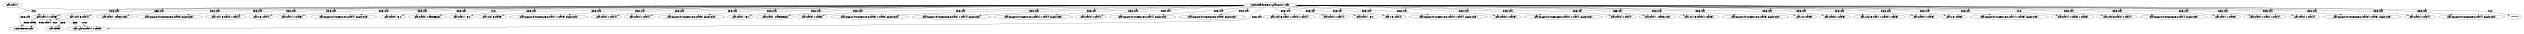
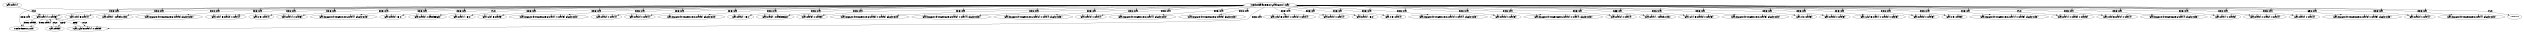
  digraph {
    n1 [label="(Call,mat[1] + mat[5])"]
    n2 [label="(Call,vy[3] = mat[1] + mat[5])"]
-   n3 [label="(MethodReturn,mat)"]
+   n3 [label="(MethodReturn,void)"]
    n4 [label="(Call,mat[5])"]
    n5 [label="(MethodParameterIn,SplashCoord *mat)"]
    n6 [label="(Call,vx[0] = mat[4])"]
    n7 [label="(Call,mat[0] / scaledWidth)"]
    n8 [label="(Call,imgCoordMungeUpperC(mat[5], glyphMode))"]
    n9 [label="(Call,vx[1] = mat[2] + mat[4])"]
    n10 [label="(Call,0.5 - mat[4])"]
    n11 [label="(Call,mat[1] + mat[5])"]
    n12 [label="(Call,imgCoordMungeLowerC(mat[4], glyphMode))"]
    n13 [label="(Call,mat[3] >= 0)"]
    n14 [label="(Call,mat[3] / scaledHeight)"]
    n15 [label="(Call,mat[1] >= 0)"]
    n16 [label="(Call,vy[0] = mat[5])"]
    n17 [label="(Call,imgCoordMungeUpperC(mat[1] + mat[5], glyphMode))"]
    n18 [label="(Call,mat[2] + mat[4])"]
    n19 [label="(Call,mat[2] + mat[4])"]
    n20 [label="(Call,imgCoordMungeLowerC(mat[5], glyphMode))"]
    n21 [label="(Call,mat[2] >= 0)"]
    n22 [label="(Call,mat[2] / scaledHeight)"]
    n23 [label="(Call,mat[3] + mat[5])"]
    n24 [label="(Call,imgCoordMungeLowerC(mat[3] + mat[5], glyphMode))"]
    n25 [label="(Call,imgCoordMungeUpperC(mat[2] + mat[4], glyphMode))"]
    n26 [label="(Call,imgCoordMungeLowerC(mat[2] + mat[4], glyphMode))"]
    n27 [label="(Call,mat[0] + mat[4])"]
    n28 [label="(Call,imgCoordMungeLowerC(mat[4], glyphMode))"]
    n29 [label="(Call,imgCoordMungeUpperC(mat[5], glyphMode))"]
    n30 [label="(Call,vx[2] = mat[0] + mat[2] + mat[4])"]
    n31 [label="(Call,mat[0] + mat[4])"]
    n32 [label="(Call,mat[0] >= 0)"]
    n33 [label="(Call,0.5 - mat[4])"]
    n34 [label="(Call,imgCoordMungeLowerC(mat[0] + mat[4], glyphMode))"]
    n35 [label="(Call,mat[3] + mat[5])"]
    n36 [label="(Call,imgCoordMungeUpperC(mat[0] + mat[4], glyphMode))"]
    n37 [label="(Call,mat[2] + mat[4])"]
    n38 [label="(Call,mat[1] / scaledWidth)"]
    n39 [label="(Call,vy[1] = mat[3] + mat[5])"]
    n40 [label="(Call,imgCoordMungeLowerC(mat[5], glyphMode))"]
    n41 [label="(Call,0.5 - mat[5])"]
    n42 [label="(Call,mat[3] + mat[5])"]
    n43 [label="(Call,vy[2] = mat[1] + mat[3] + mat[5])"]
    n44 [label="(Call,mat[3] + mat[5])"]
    n45 [label="(Call,0.5 - mat[5])"]
    n46 [label="(Call,imgCoordMungeLowerC(mat[1] + mat[5], glyphMode))"]
    n47 [label="(Call,mat[1] + mat[3] + mat[5])"]
    n48 [label="(Call,vx[3] = mat[0] + mat[4])"]
    n49 [label="(Call,imgCoordMungeUpperC(mat[4], glyphMode))"]
    n50 [label="(Call,mat[1] + mat[5])"]
    n51 [label="(Call,mat[0] + mat[2] + mat[4])"]
    n52 [label="(Call,mat[0] + mat[4])"]
    n53 [label="(Call,imgCoordMungeUpperC(mat[3] + mat[5], glyphMode))"]
    n54 [label="(Call,mat[2] + mat[4])"]
    n55 [label="(Call,imgCoordMungeUpperC(mat[4], glyphMode))"]
    1000100
    n57 [label="(Call,mat[1])"]
    n1 -> n2 [label="AST: "]
    n1 -> n3 [label="DDG: mat[5]"]
    n1 -> n3 [label="DDG: mat[1]"]
    n1 -> n4 [label="CFG: "]
    n2 -> n1 [label="CFG: "]
    n4 -> n1 [label="AST: "]
    n5 -> n1 [label="DDG: mat"]
    n5 -> n2 [label="DDG: mat"]
    n5 -> n3 [label="DDG: mat"]
-   n5 -> n6 [label="CFG: mat"]
+   n5 -> n6 [label="DDG: mat"]
    n5 -> n7 [label="DDG: mat"]
    n5 -> n8 [label="DDG: mat"]
    n5 -> n9 [label="DDG: mat"]
    n5 -> n10 [label="DDG: mat"]
    n5 -> n11 [label="DDG: mat"]
    n5 -> n12 [label="DDG: mat"]
    n5 -> n13 [label="DDG: mat"]
    n5 -> n14 [label="AST: "]
    n5 -> n15 [label="DDG: mat"]
    n5 -> n16 [label="DDG: mat"]
    n5 -> n17 [label="DDG: mat"]
    n5 -> n18 [label="DDG: mat"]
    n5 -> n19 [label="DDG: mat"]
    n5 -> n20 [label="DDG: mat"]
    n5 -> n21 [label="DDG: mat"]
    n5 -> n22 [label="DDG: mat"]
    n5 -> n23 [label="DDG: mat"]
    n5 -> n24 [label="DDG: mat"]
    n5 -> n25 [label="DDG: mat"]
    n5 -> n26 [label="DDG: mat"]
    n5 -> n27 [label="DDG: mat"]
    n5 -> n28 [label="DDG: mat"]
    n5 -> n29 [label="DDG: mat"]
    n5 -> n30 [label="DDG: mat"]
    n5 -> n31 [label="DDG: mat"]
    n5 -> n32 [label="DDG: mat"]
    n5 -> n33 [label="DDG: mat"]
    n5 -> n34 [label="DDG: mat"]
    n5 -> n35 [label="DDG: mat"]
    n5 -> n36 [label="DDG: mat"]
    n5 -> n37 [label="DDG: mat"]
    n5 -> n38 [label="CFG: mat"]
    n5 -> n39 [label="DDG: mat"]
    n5 -> n40 [label="DDG: mat"]
    n5 -> n41 [label="DDG: mat"]
    n5 -> n42 [label="DDG: mat"]
    n5 -> n43 [label="DDG: mat"]
    n5 -> n44 [label="DDG: mat"]
    n5 -> n45 [label="DDG: mat"]
    n5 -> n46 [label="DDG: mat"]
    n5 -> n47 [label="AST: "]
    n5 -> n48 [label="DDG: mat"]
    n5 -> n49 [label="DDG: mat"]
    n5 -> n50 [label="DDG: mat"]
    n5 -> n51 [label="DDG: mat"]
    n5 -> n52 [label="DDG: mat"]
-   n5 -> n53 [label="DDG: mat"]
+   n5 -> n53 [label="CFG: mat"]
    n5 -> n54 [label="DDG: mat"]
    n5 -> n55 [label="DDG: mat"]
    n5 -> 1000100 [label="AST: "]
    n57 -> n1 [label="AST: "]
  }
